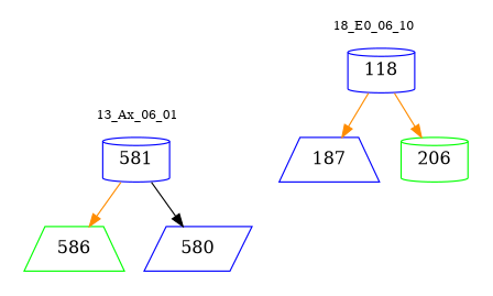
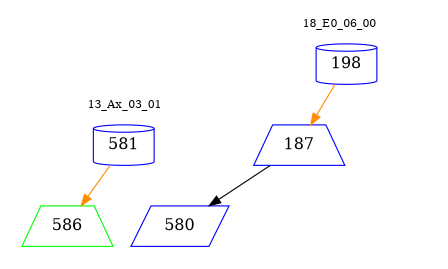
  digraph {
    node [color=blue shape=cylinder]
    edge [color=darkorange]
    n1 [label=581]
    n2 [label=580 shape=parallelogram]
    n3 [color=green label=586 shape=trapezium]
-   n4 [label=118]
+   n4 [label=198]
    n5 [label=187 shape=trapezium]
-   n6 [color=green label=206]
    subgraph cluster_1 {
      color=white
      fontsize=10
-     label="13_Ax_06_01"
+     label="13_Ax_03_01"
      n1
      n2
      n3
    }
    subgraph cluster_2 {
      color=white
      fontsize=10
-     label="18_E0_06_10"
+     label="18_E0_06_00"
      n4
      n5
-     n6
    }
-   n1 -> n2 [color=black]
+   n5 -> n2 [color=black]
    n1 -> n3
    n4 -> n5
-   n4 -> n6
  }
